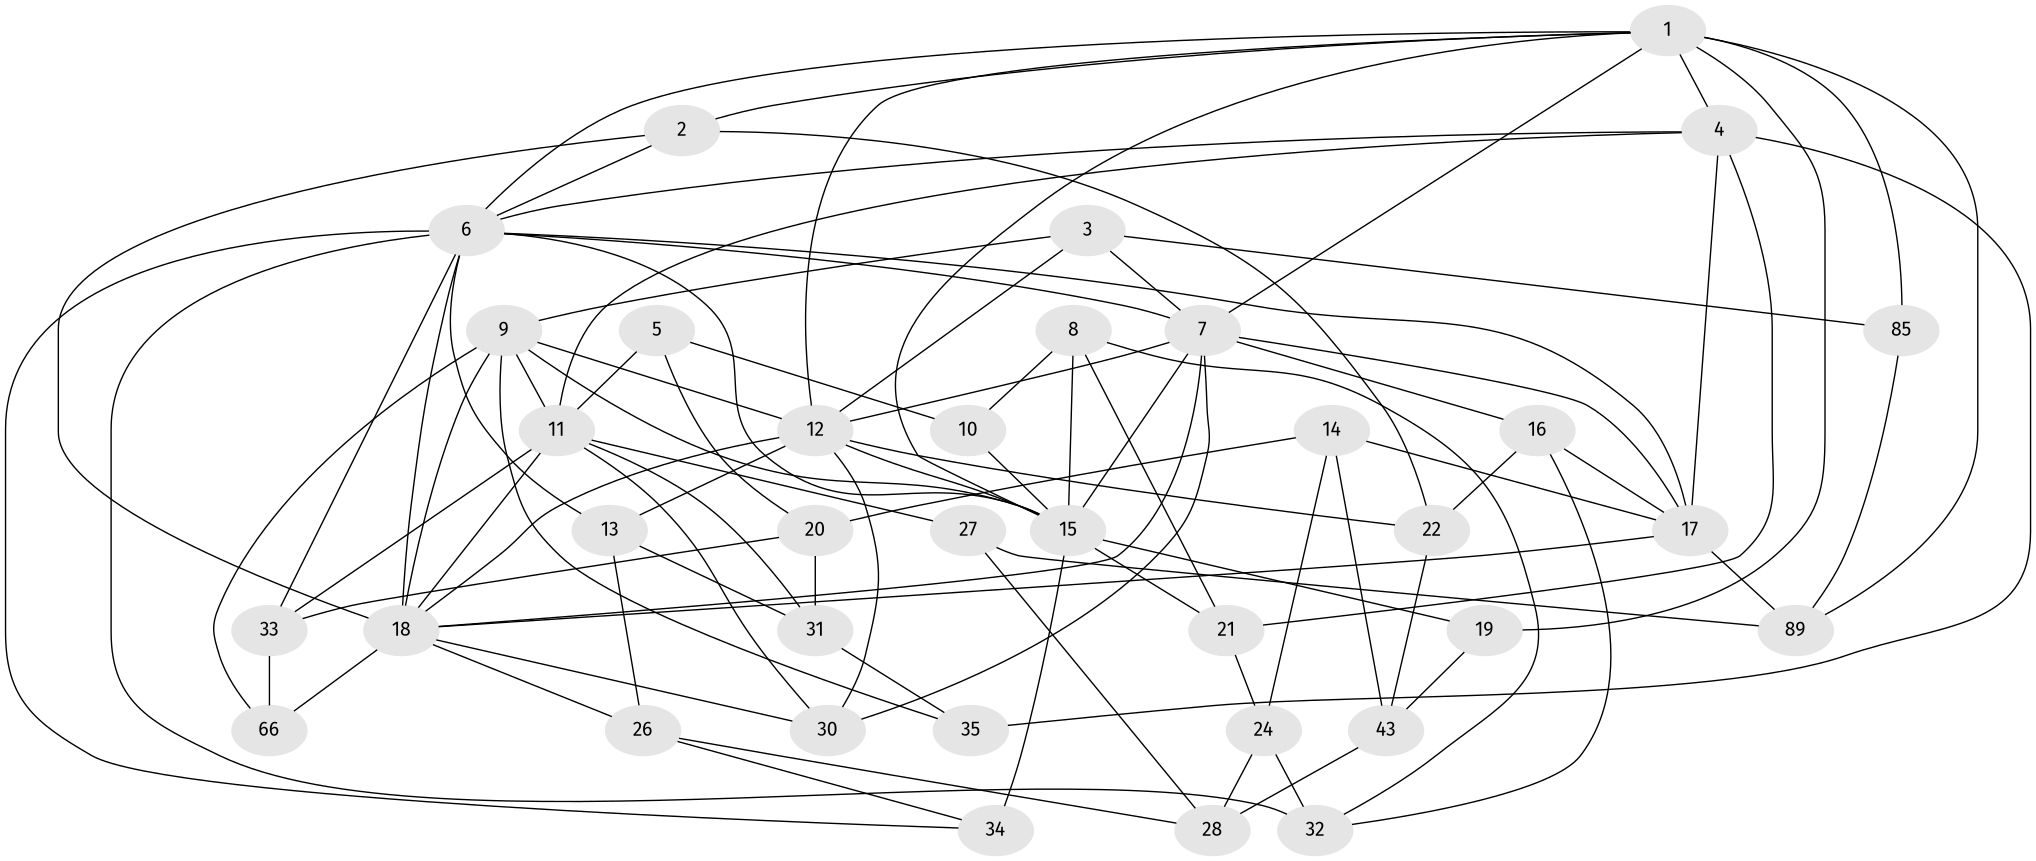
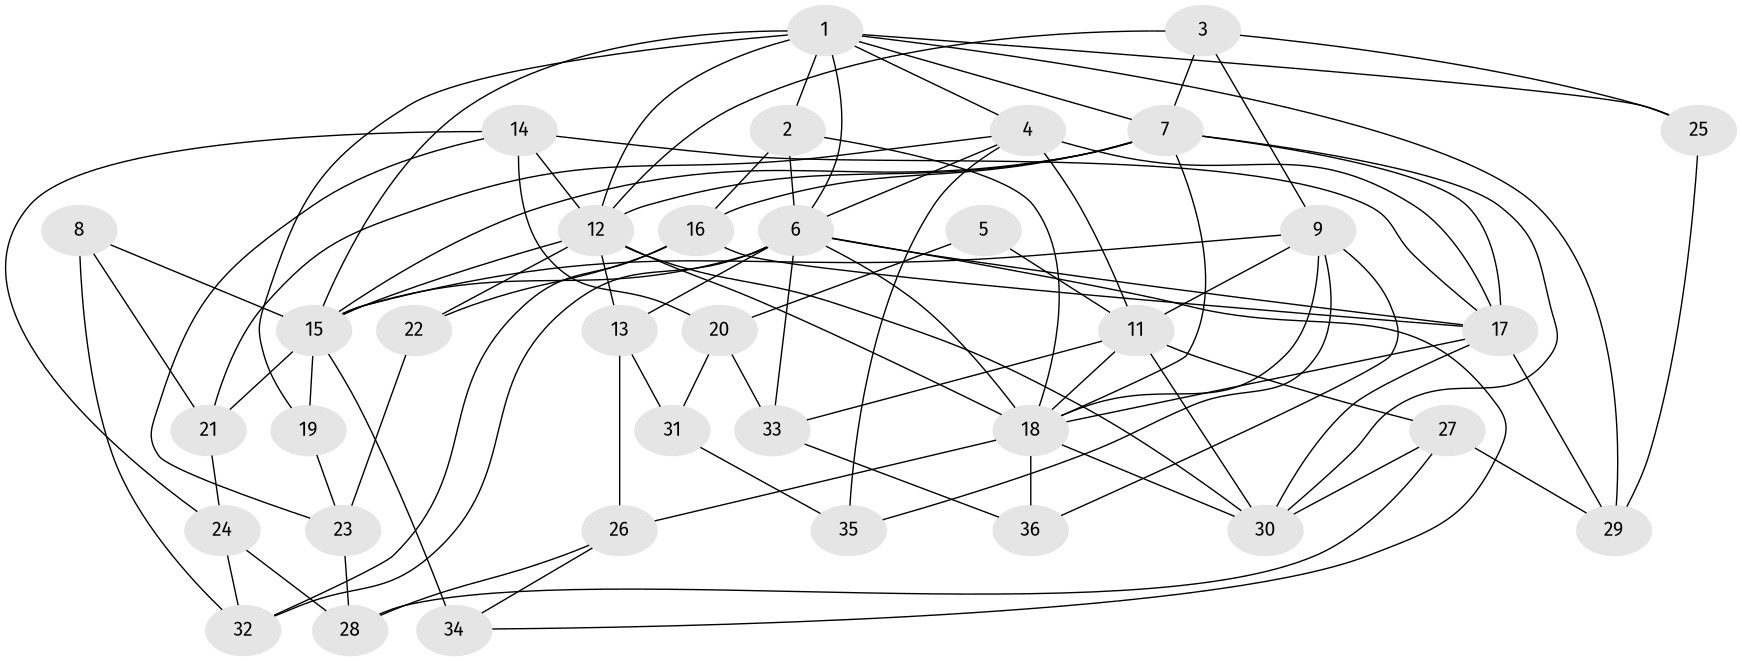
  graph {
    fontname="Fira Sans"
    node [color=gray90 fontname="Fira Sans" style=filled]
    edge [fontname="Fira Sans" weight=1.0]
    1
    2
    4
    6
    7
    12
    15
    19
-   25 [label=85]
-   29 [label=89]
+   25
+   29
    16
    18
    11
    17
    21
    35
    13
    32
    33
    34
    30
    22
-   23 [label=43]
-   36 [label=66]
+   23
+   36
    26
    3
    9
    27
    31
    24
    5
-   10
    20
    8
    28
    14
    1 -- 2
    1 -- 4
    1 -- 6
    1 -- 7
    1 -- 12
    1 -- 15
    1 -- 19 [weight=2.0]
    1 -- 25
    1 -- 29
    2 -- 6
-   2 -- 22
+   2 -- 16
    2 -- 18
    4 -- 6
    4 -- 11 [weight=2.0]
    4 -- 17 [weight=3.0]
    4 -- 21
    4 -- 35 [weight=2.0]
-   6 -- 7
    6 -- 15
    6 -- 18 [weight=2.0]
    6 -- 17
    6 -- 13
    6 -- 32
    6 -- 33
    6 -- 34
    7 -- 12
    7 -- 15
    7 -- 16
    7 -- 18
    7 -- 17
    7 -- 30
    12 -- 15
    12 -- 18
    12 -- 13
    12 -- 30
    12 -- 22 [weight=2.0]
    15 -- 19
    15 -- 21
    15 -- 34 [weight=2.0]
    19 -- 23
    25 -- 29
    16 -- 17
    16 -- 32
    16 -- 22
    18 -- 30
    18 -- 36
    18 -- 26
    11 -- 18
    11 -- 33
    11 -- 30
    11 -- 27
-   11 -- 31
    17 -- 29
    17 -- 18
+   17 -- 30
    21 -- 24
    13 -- 26
    13 -- 31
    33 -- 36
    22 -- 23
    23 -- 28
    26 -- 34
    26 -- 28
    3 -- 7
    3 -- 12
    3 -- 25
    3 -- 9
-   9 -- 12
+   14 -- 12
    9 -- 15
    9 -- 18 [weight=2.0]
    9 -- 11
    9 -- 35
    9 -- 36
    27 -- 29
+   27 -- 30
    27 -- 28
    31 -- 35
    24 -- 32
    24 -- 28
    5 -- 11 [weight=2.0]
-   5 -- 10
    5 -- 20
-   10 -- 15 [weight=2.0]
    20 -- 33
    20 -- 31
    8 -- 15
    8 -- 21
    8 -- 32
-   8 -- 10
    14 -- 17
    14 -- 23
    14 -- 24
    14 -- 20
  }
